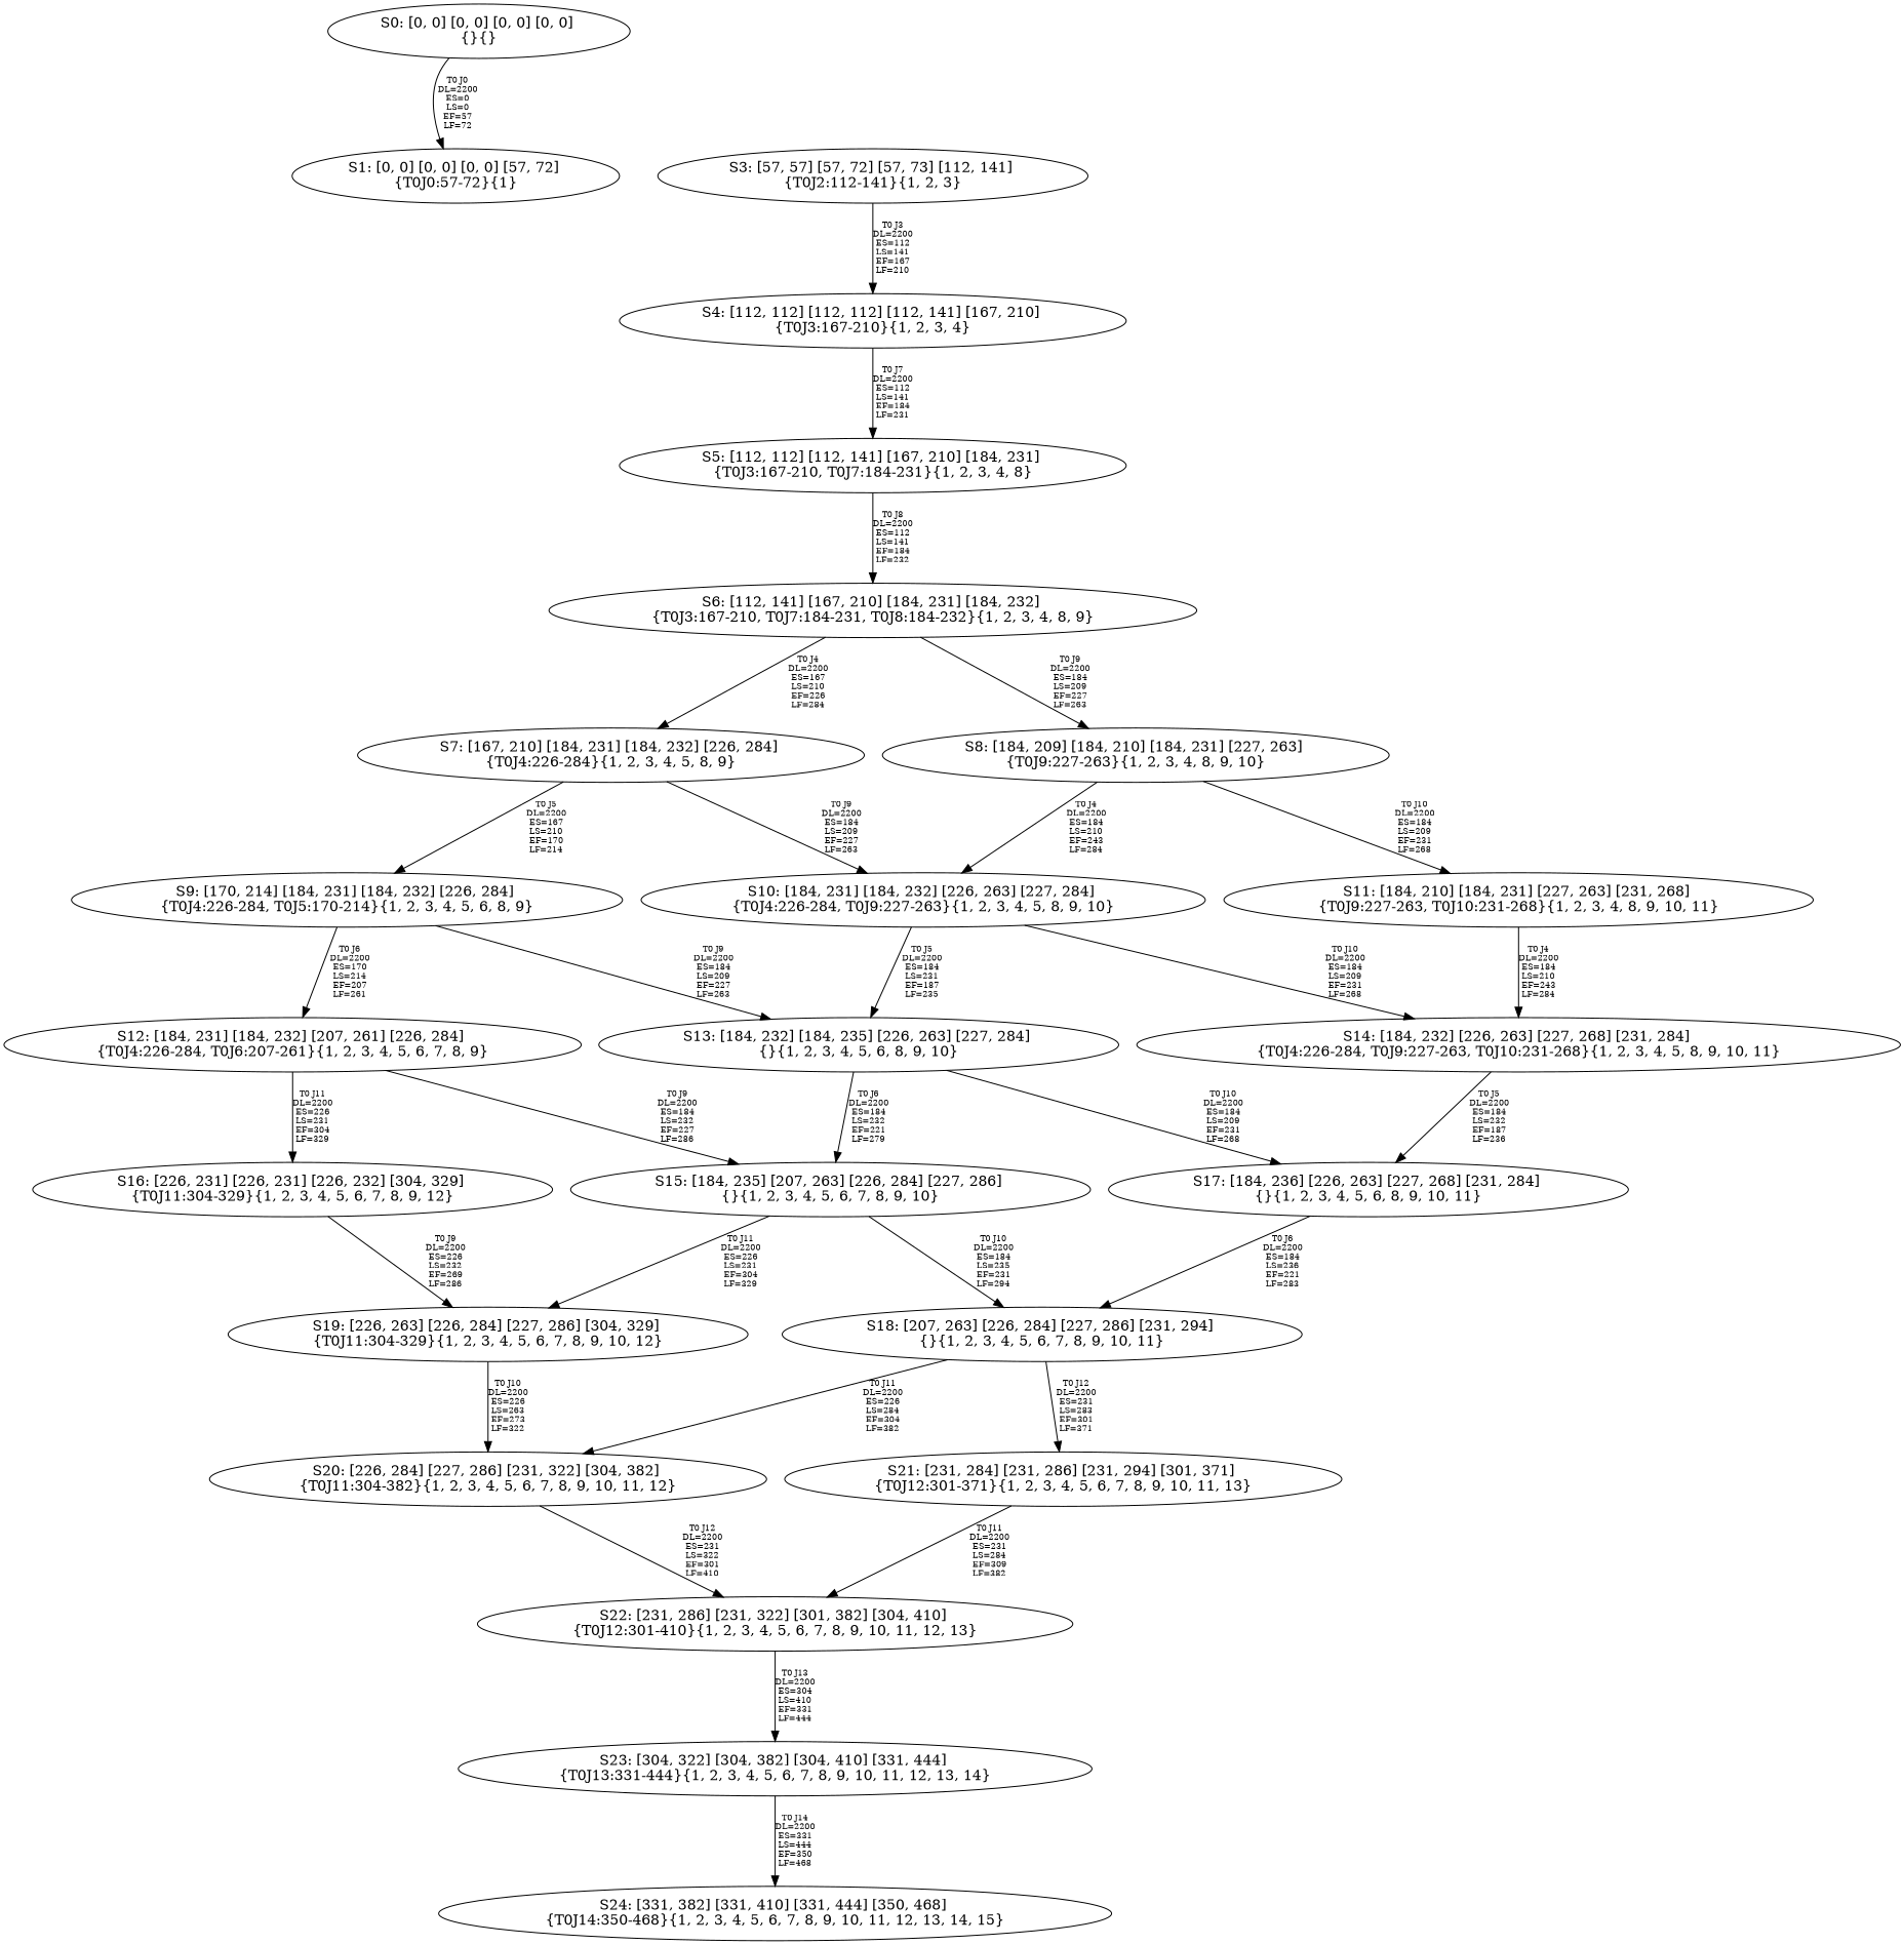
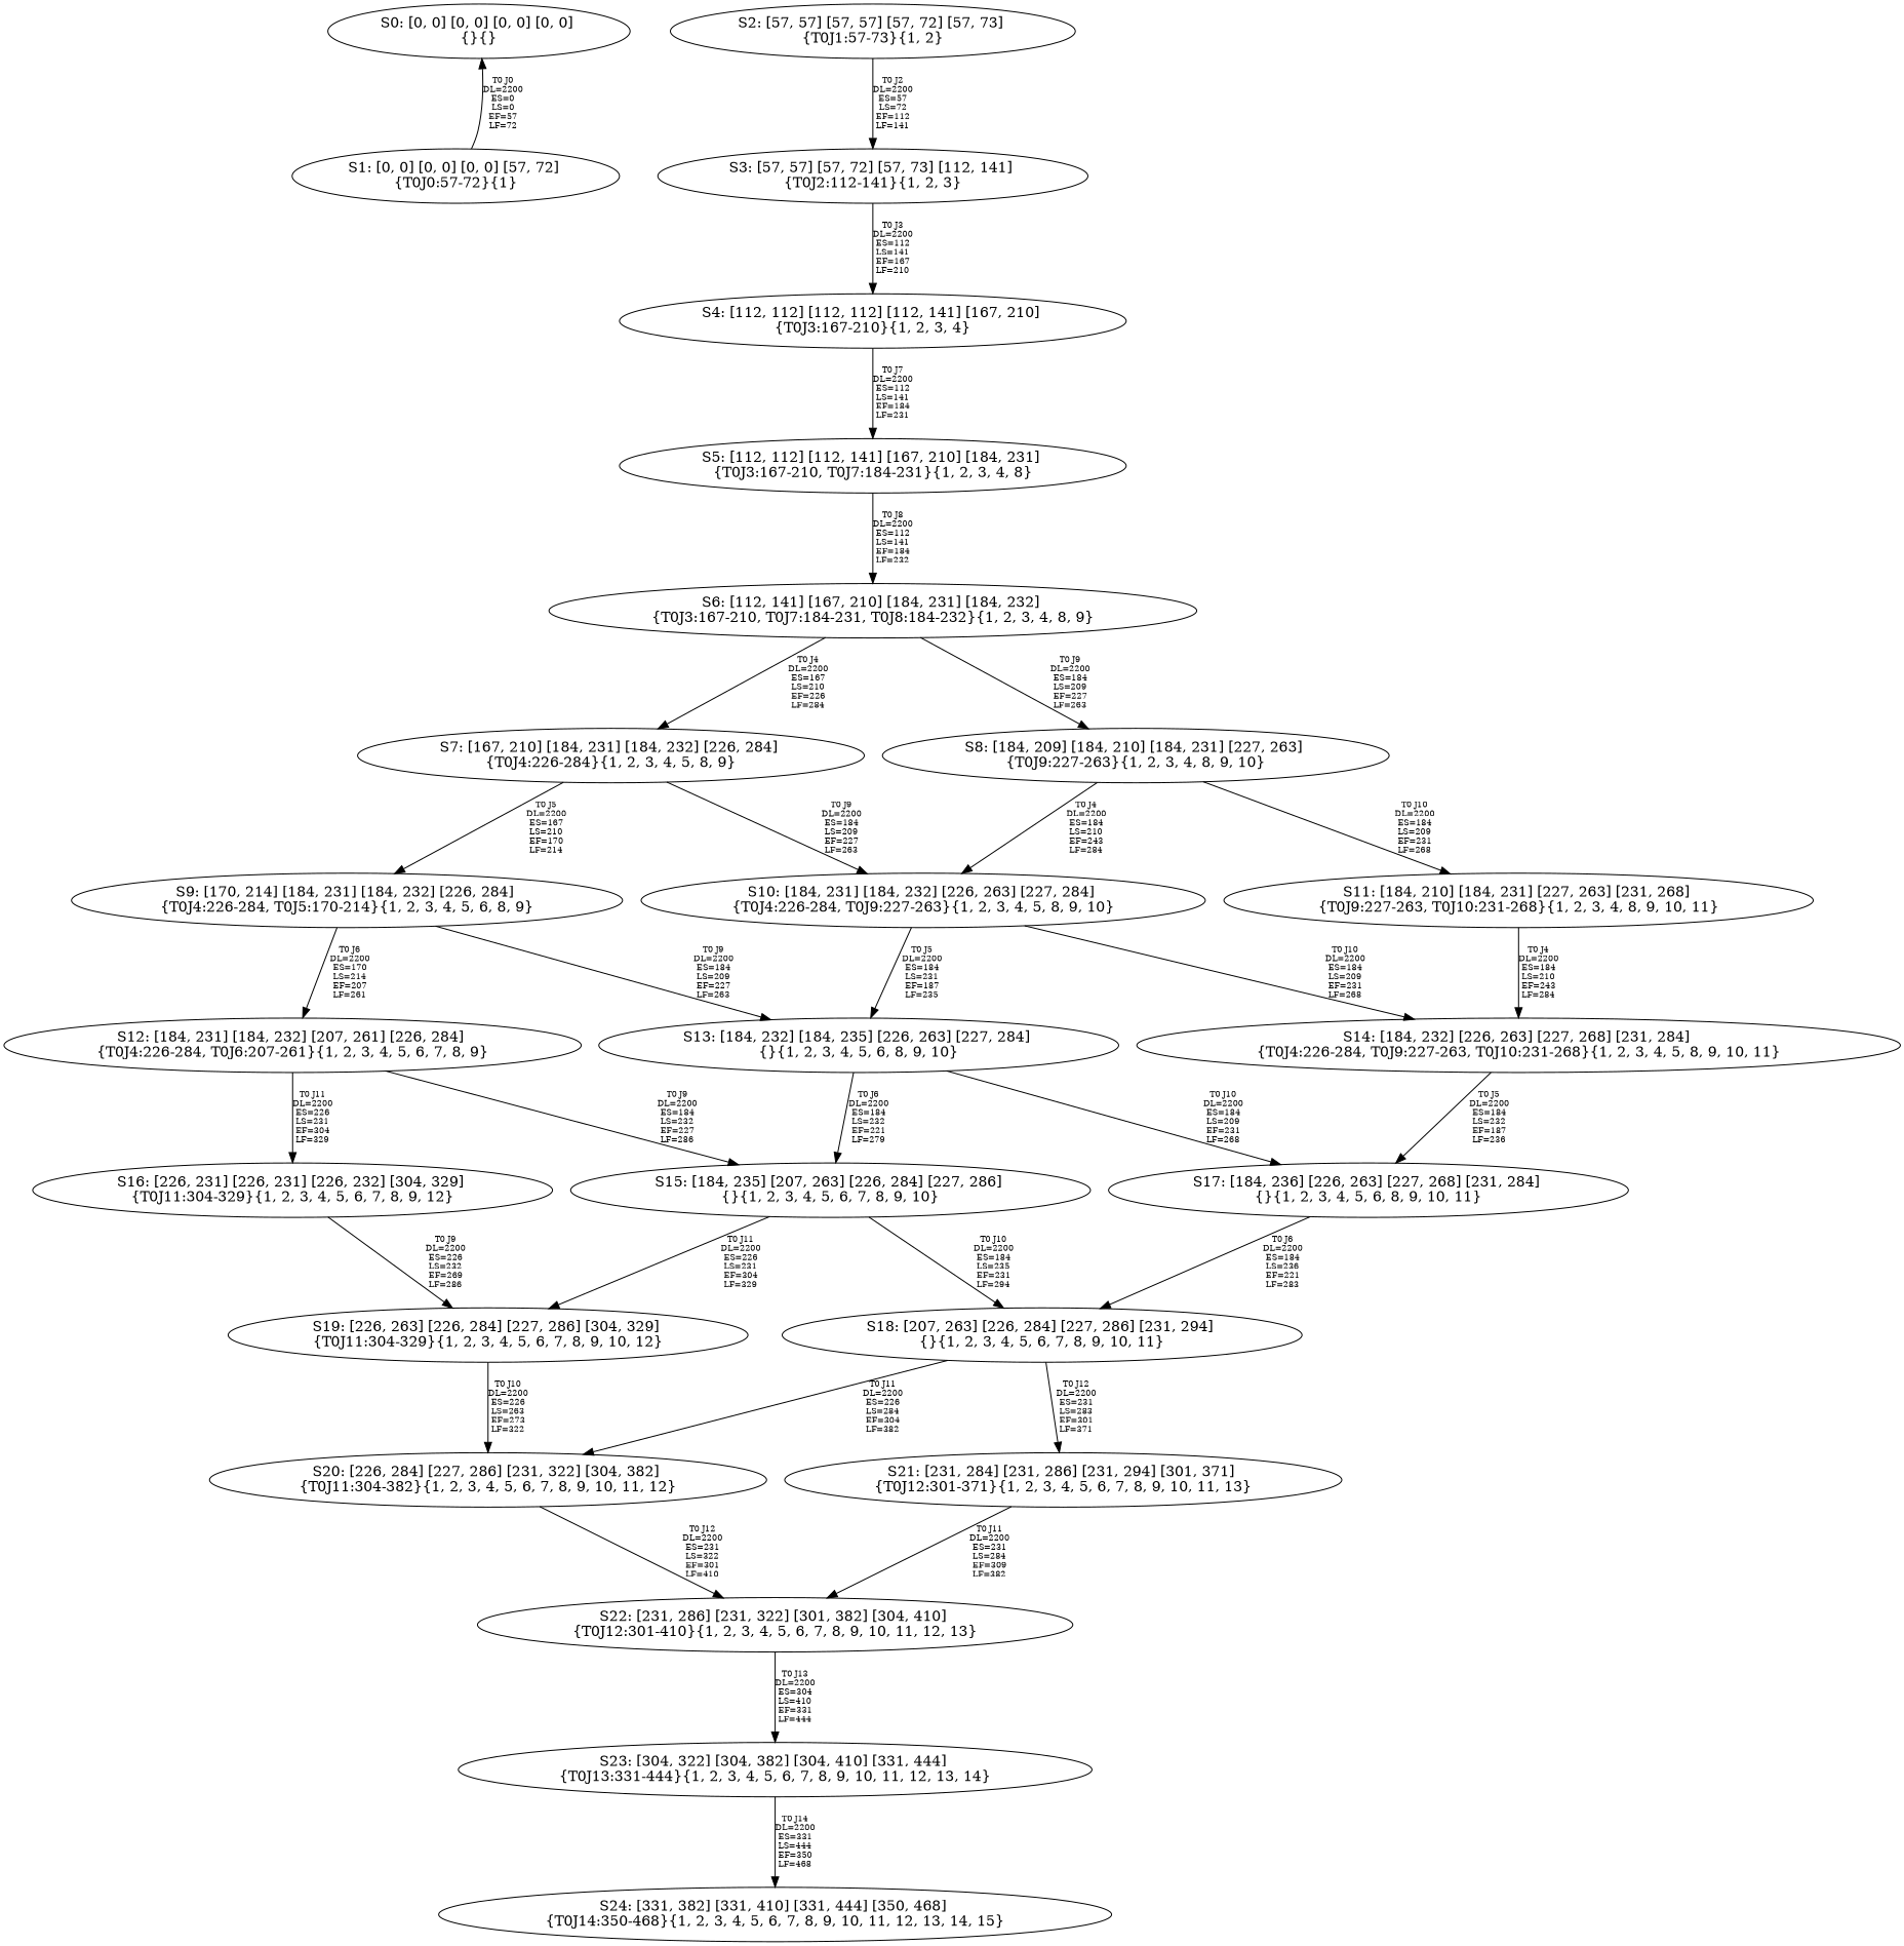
  digraph {
    edge [fontsize=8]
    n1 [label="S0: [0, 0] [0, 0] [0, 0] [0, 0] \n{}{}"]
    n2 [label="S1: [0, 0] [0, 0] [0, 0] [57, 72] \n{T0J0:57-72}{1}"]
+   n3 [label="S2: [57, 57] [57, 57] [57, 72] [57, 73] \n{T0J1:57-73}{1, 2}"]
    n4 [label="S3: [57, 57] [57, 72] [57, 73] [112, 141] \n{T0J2:112-141}{1, 2, 3}"]
    n5 [label="S4: [112, 112] [112, 112] [112, 141] [167, 210] \n{T0J3:167-210}{1, 2, 3, 4}"]
    n6 [label="S5: [112, 112] [112, 141] [167, 210] [184, 231] \n{T0J3:167-210, T0J7:184-231}{1, 2, 3, 4, 8}"]
    n7 [label="S6: [112, 141] [167, 210] [184, 231] [184, 232] \n{T0J3:167-210, T0J7:184-231, T0J8:184-232}{1, 2, 3, 4, 8, 9}"]
    n8 [label="S7: [167, 210] [184, 231] [184, 232] [226, 284] \n{T0J4:226-284}{1, 2, 3, 4, 5, 8, 9}"]
    n9 [label="S8: [184, 209] [184, 210] [184, 231] [227, 263] \n{T0J9:227-263}{1, 2, 3, 4, 8, 9, 10}"]
    n10 [label="S9: [170, 214] [184, 231] [184, 232] [226, 284] \n{T0J4:226-284, T0J5:170-214}{1, 2, 3, 4, 5, 6, 8, 9}"]
    n11 [label="S10: [184, 231] [184, 232] [226, 263] [227, 284] \n{T0J4:226-284, T0J9:227-263}{1, 2, 3, 4, 5, 8, 9, 10}"]
    n12 [label="S11: [184, 210] [184, 231] [227, 263] [231, 268] \n{T0J9:227-263, T0J10:231-268}{1, 2, 3, 4, 8, 9, 10, 11}"]
    n13 [label="S12: [184, 231] [184, 232] [207, 261] [226, 284] \n{T0J4:226-284, T0J6:207-261}{1, 2, 3, 4, 5, 6, 7, 8, 9}"]
    n14 [label="S13: [184, 232] [184, 235] [226, 263] [227, 284] \n{}{1, 2, 3, 4, 5, 6, 8, 9, 10}"]
    n15 [label="S14: [184, 232] [226, 263] [227, 268] [231, 284] \n{T0J4:226-284, T0J9:227-263, T0J10:231-268}{1, 2, 3, 4, 5, 8, 9, 10, 11}"]
    n16 [label="S15: [184, 235] [207, 263] [226, 284] [227, 286] \n{}{1, 2, 3, 4, 5, 6, 7, 8, 9, 10}"]
    n17 [label="S16: [226, 231] [226, 231] [226, 232] [304, 329] \n{T0J11:304-329}{1, 2, 3, 4, 5, 6, 7, 8, 9, 12}"]
    n18 [label="S17: [184, 236] [226, 263] [227, 268] [231, 284] \n{}{1, 2, 3, 4, 5, 6, 8, 9, 10, 11}"]
    n19 [label="S18: [207, 263] [226, 284] [227, 286] [231, 294] \n{}{1, 2, 3, 4, 5, 6, 7, 8, 9, 10, 11}"]
    n20 [label="S19: [226, 263] [226, 284] [227, 286] [304, 329] \n{T0J11:304-329}{1, 2, 3, 4, 5, 6, 7, 8, 9, 10, 12}"]
    n21 [label="S20: [226, 284] [227, 286] [231, 322] [304, 382] \n{T0J11:304-382}{1, 2, 3, 4, 5, 6, 7, 8, 9, 10, 11, 12}"]
    n22 [label="S21: [231, 284] [231, 286] [231, 294] [301, 371] \n{T0J12:301-371}{1, 2, 3, 4, 5, 6, 7, 8, 9, 10, 11, 13}"]
    n23 [label="S22: [231, 286] [231, 322] [301, 382] [304, 410] \n{T0J12:301-410}{1, 2, 3, 4, 5, 6, 7, 8, 9, 10, 11, 12, 13}"]
    n24 [label="S23: [304, 322] [304, 382] [304, 410] [331, 444] \n{T0J13:331-444}{1, 2, 3, 4, 5, 6, 7, 8, 9, 10, 11, 12, 13, 14}"]
    n25 [label="S24: [331, 382] [331, 410] [331, 444] [350, 468] \n{T0J14:350-468}{1, 2, 3, 4, 5, 6, 7, 8, 9, 10, 11, 12, 13, 14, 15}"]
-   n1 -> n2 [label="T0 J0\nDL=2200\nES=0\nLS=0\nEF=57\nLF=72"]
+   n2 -> n1 [label="T0 J0\nDL=2200\nES=0\nLS=0\nEF=57\nLF=72"]
+   n3 -> n4 [label="T0 J2\nDL=2200\nES=57\nLS=72\nEF=112\nLF=141"]
    n4 -> n5 [label="T0 J3\nDL=2200\nES=112\nLS=141\nEF=167\nLF=210"]
    n5 -> n6 [label="T0 J7\nDL=2200\nES=112\nLS=141\nEF=184\nLF=231"]
    n6 -> n7 [label="T0 J8\nDL=2200\nES=112\nLS=141\nEF=184\nLF=232"]
    n7 -> n8 [label="T0 J4\nDL=2200\nES=167\nLS=210\nEF=226\nLF=284"]
    n7 -> n9 [label="T0 J9\nDL=2200\nES=184\nLS=209\nEF=227\nLF=263"]
    n8 -> n10 [label="T0 J5\nDL=2200\nES=167\nLS=210\nEF=170\nLF=214"]
    n8 -> n11 [label="T0 J9\nDL=2200\nES=184\nLS=209\nEF=227\nLF=263"]
    n9 -> n11 [label="T0 J4\nDL=2200\nES=184\nLS=210\nEF=243\nLF=284"]
    n9 -> n12 [label="T0 J10\nDL=2200\nES=184\nLS=209\nEF=231\nLF=268"]
    n10 -> n13 [label="T0 J6\nDL=2200\nES=170\nLS=214\nEF=207\nLF=261"]
    n10 -> n14 [label="T0 J9\nDL=2200\nES=184\nLS=209\nEF=227\nLF=263"]
    n11 -> n14 [label="T0 J5\nDL=2200\nES=184\nLS=231\nEF=187\nLF=235"]
    n11 -> n15 [label="T0 J10\nDL=2200\nES=184\nLS=209\nEF=231\nLF=268"]
    n12 -> n15 [label="T0 J4\nDL=2200\nES=184\nLS=210\nEF=243\nLF=284"]
    n13 -> n16 [label="T0 J9\nDL=2200\nES=184\nLS=232\nEF=227\nLF=286"]
    n13 -> n17 [label="T0 J11\nDL=2200\nES=226\nLS=231\nEF=304\nLF=329"]
    n14 -> n16 [label="T0 J6\nDL=2200\nES=184\nLS=232\nEF=221\nLF=279"]
    n14 -> n18 [label="T0 J10\nDL=2200\nES=184\nLS=209\nEF=231\nLF=268"]
    n15 -> n18 [label="T0 J5\nDL=2200\nES=184\nLS=232\nEF=187\nLF=236"]
    n16 -> n19 [label="T0 J10\nDL=2200\nES=184\nLS=235\nEF=231\nLF=294"]
    n16 -> n20 [label="T0 J11\nDL=2200\nES=226\nLS=231\nEF=304\nLF=329"]
    n17 -> n20 [label="T0 J9\nDL=2200\nES=226\nLS=232\nEF=269\nLF=286"]
    n18 -> n19 [label="T0 J6\nDL=2200\nES=184\nLS=236\nEF=221\nLF=283"]
    n19 -> n21 [label="T0 J11\nDL=2200\nES=226\nLS=284\nEF=304\nLF=382"]
    n19 -> n22 [label="T0 J12\nDL=2200\nES=231\nLS=283\nEF=301\nLF=371"]
    n20 -> n21 [label="T0 J10\nDL=2200\nES=226\nLS=263\nEF=273\nLF=322"]
    n21 -> n23 [label="T0 J12\nDL=2200\nES=231\nLS=322\nEF=301\nLF=410"]
    n22 -> n23 [label="T0 J11\nDL=2200\nES=231\nLS=284\nEF=309\nLF=382"]
    n23 -> n24 [label="T0 J13\nDL=2200\nES=304\nLS=410\nEF=331\nLF=444"]
    n24 -> n25 [label="T0 J14\nDL=2200\nES=331\nLS=444\nEF=350\nLF=468"]
  }
